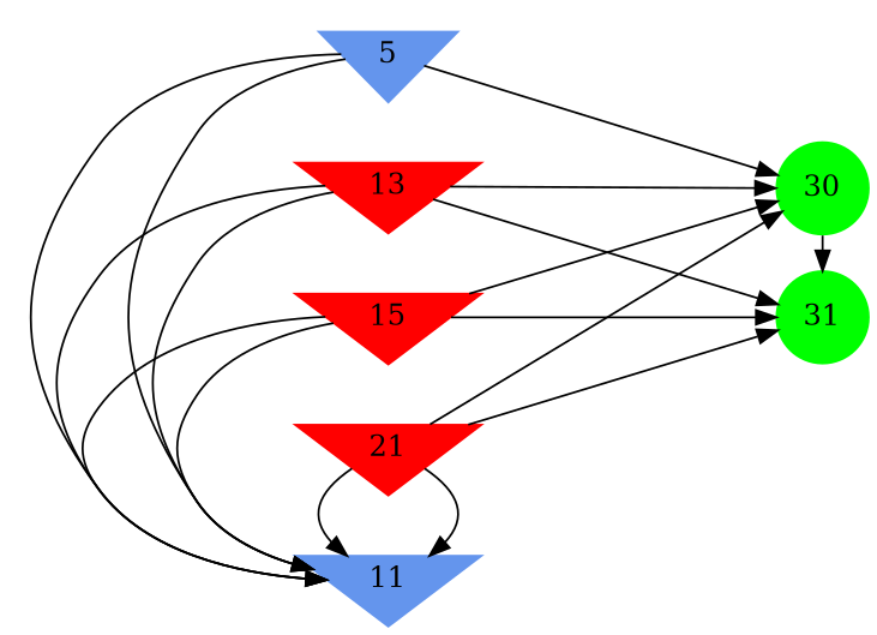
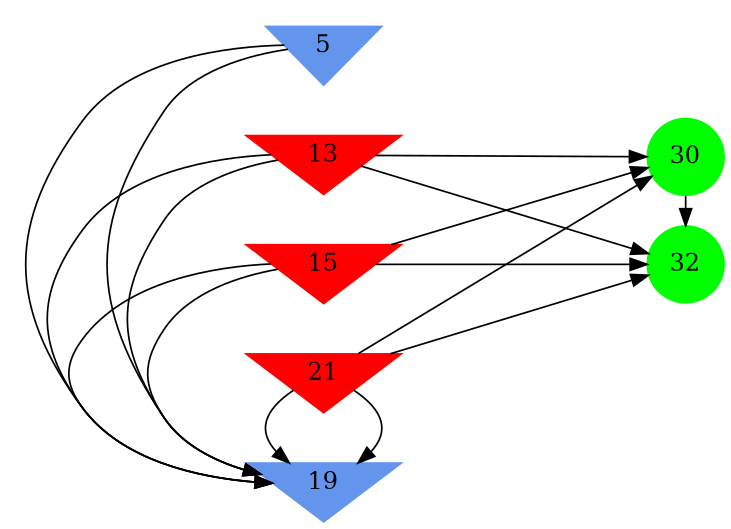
  digraph {
    rankdir=LR
    ranksep=2.0
    node [color=red shape=invtriangle style=filled]
    5 [color=cornflowerblue]
-   11 [color=cornflowerblue]
+   11 [color=cornflowerblue label=19]
    13
    15
    21
    30 [color=green shape=circle]
-   31 [color=green shape=circle]
+   31 [color=green shape=circle label=32]
    subgraph sub_1 {
      rank=same
      5
      11
      13
      15
      21
    }
    subgraph sub_2 {
      rank=same
    }
    subgraph sub_3 {
      rank=same
      30
      31
    }
    5 -> 11
    5 -> 11
-   5 -> 30
    13 -> 11
    13 -> 11
    13 -> 30
    13 -> 31
    15 -> 11
    15 -> 11
    15 -> 30
    15 -> 31
    21 -> 11
    21 -> 11
    21 -> 30
    21 -> 31
    30 -> 31
  }
